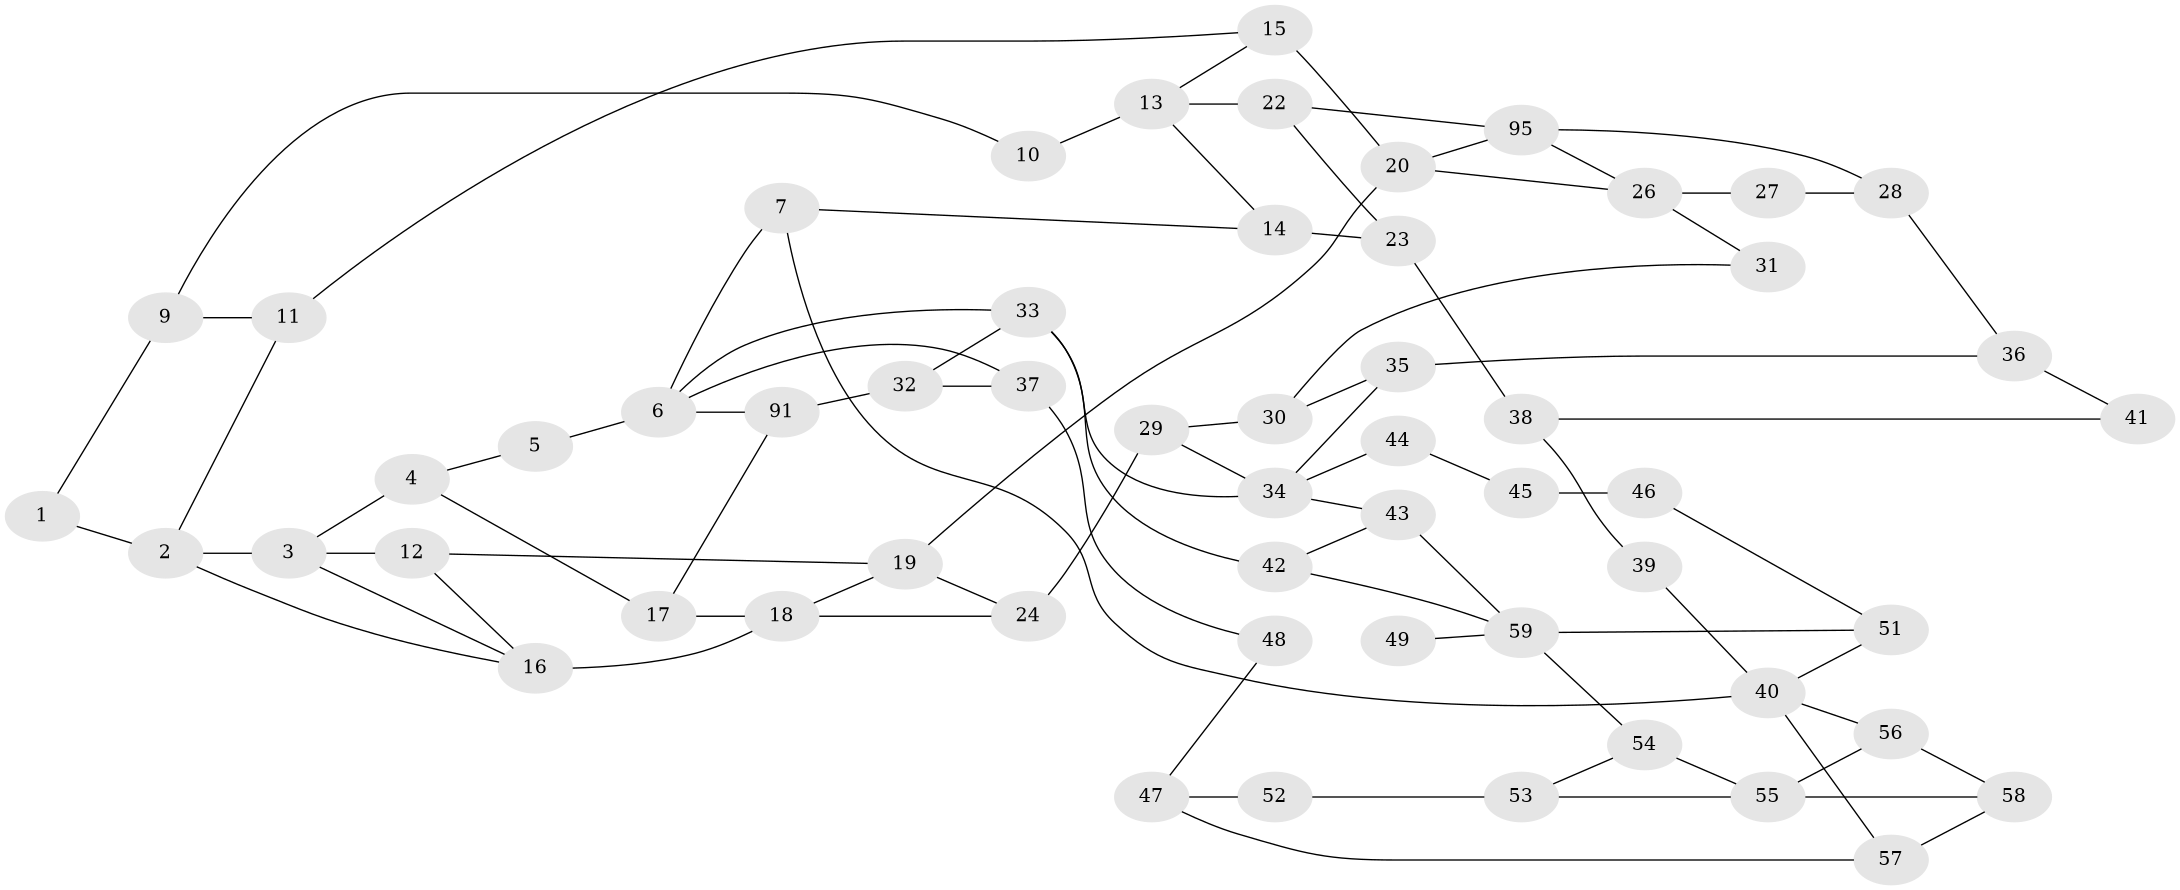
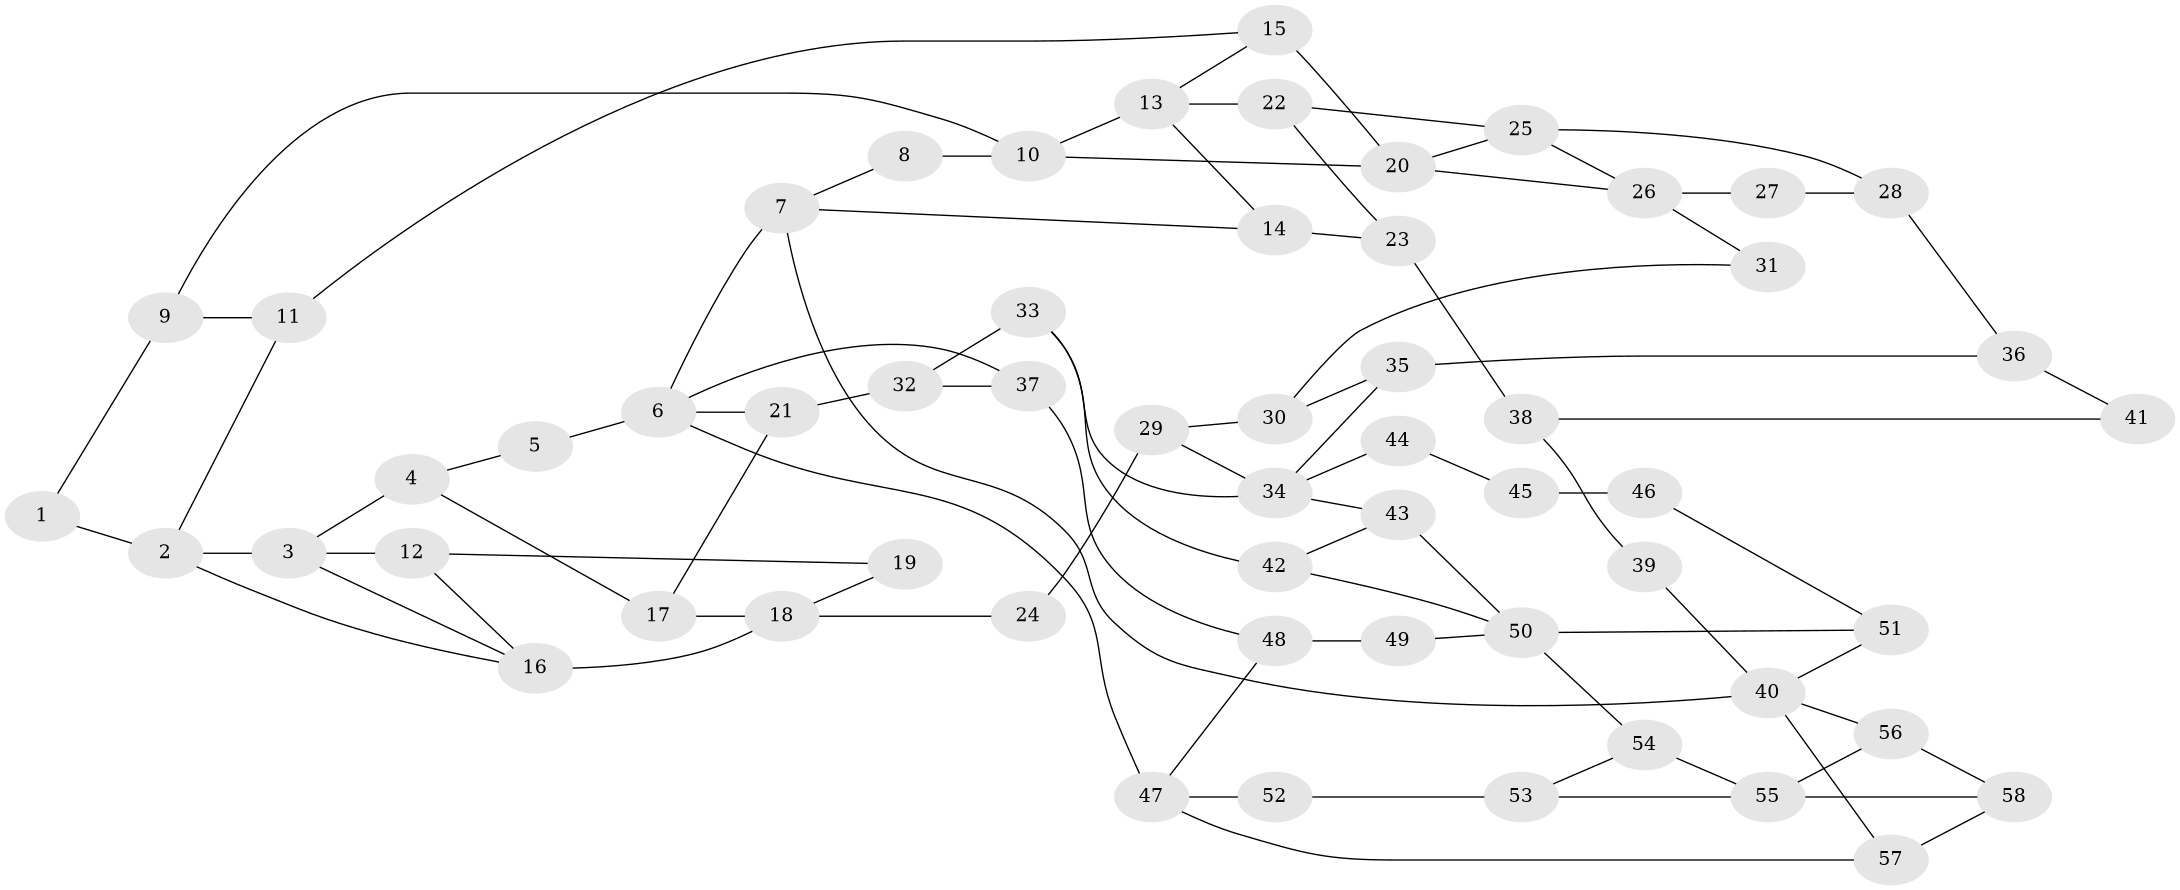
  graph {
    rankdir=LR
    node [color=gray90 style=filled]
    edge [weight=1.0]
    1
    2
    9
    3
    11
    16
    10
    12
    4
    15
    19
    5
    17
    18
    6
-   21 [label=91]
+   21
    7
    37
    47
+   8
    14
    40
    32
    48
    57
    52
    23
    51
    56
    13
    22
    20
    24
-   25 [label=95]
+   25
    38
    26
    29
    28
    27
    31
    33
    41
    39
    30
    34
    36
    35
    43
    44
    42
-   50 [label=59]
+   50
    45
    49
    46
    58
    54
    53
    55
    1 -- 2
    1 -- 9
    2 -- 3
    2 -- 11
    2 -- 16 [weight=2.0]
    9 -- 11
    9 -- 10
    3 -- 16 [weight=2.0]
    3 -- 12
    3 -- 4 [weight=2.0]
    11 -- 15
    16 -- 18
    10 -- 13
    12 -- 16
    12 -- 19 [weight=2.0]
    4 -- 5 [weight=2.0]
    4 -- 17
    15 -- 20
-   19 -- 20 [weight=2.0]
-   19 -- 24
+   10 -- 20 [weight=2.0]
    5 -- 6 [weight=2.0]
    17 -- 18 [weight=2.0]
    17 -- 21
    18 -- 19
    18 -- 24
    6 -- 21
    6 -- 7
    6 -- 37
-   6 -- 33 [weight=2.0]
+   6 -- 47 [weight=2.0]
    21 -- 32
+   7 -- 8
    7 -- 14
    7 -- 40
    37 -- 48
    47 -- 48
    47 -- 57 [weight=2.0]
    47 -- 52 [weight=2.0]
+   8 -- 10
    14 -- 23
    40 -- 57
    40 -- 51
    40 -- 56
    32 -- 37
    32 -- 33
+   48 -- 49
    57 -- 58
    52 -- 53 [weight=2.0]
    23 -- 38
    56 -- 58
    13 -- 15
    13 -- 14 [weight=2.0]
    13 -- 22 [weight=2.0]
    22 -- 23
    22 -- 25 [weight=2.0]
    20 -- 25
    20 -- 26
    24 -- 29
    25 -- 26
    25 -- 28
    38 -- 41 [weight=2.0]
    38 -- 39 [weight=2.0]
    26 -- 27 [weight=2.0]
    26 -- 31 [weight=2.0]
    29 -- 30
    29 -- 34
    28 -- 36
    27 -- 28
    33 -- 34
    33 -- 42
    39 -- 40 [weight=2.0]
    30 -- 31
    30 -- 35
    34 -- 35
    34 -- 43
    34 -- 44 [weight=2.0]
    36 -- 41
    35 -- 36
    43 -- 50
    44 -- 45
    42 -- 43
    42 -- 50
    50 -- 51
    50 -- 54
    45 -- 46 [weight=2.0]
    49 -- 50 [weight=2.0]
    46 -- 51
    54 -- 55
    53 -- 54
    53 -- 55 [weight=3.0]
    55 -- 56
    55 -- 58
  }
